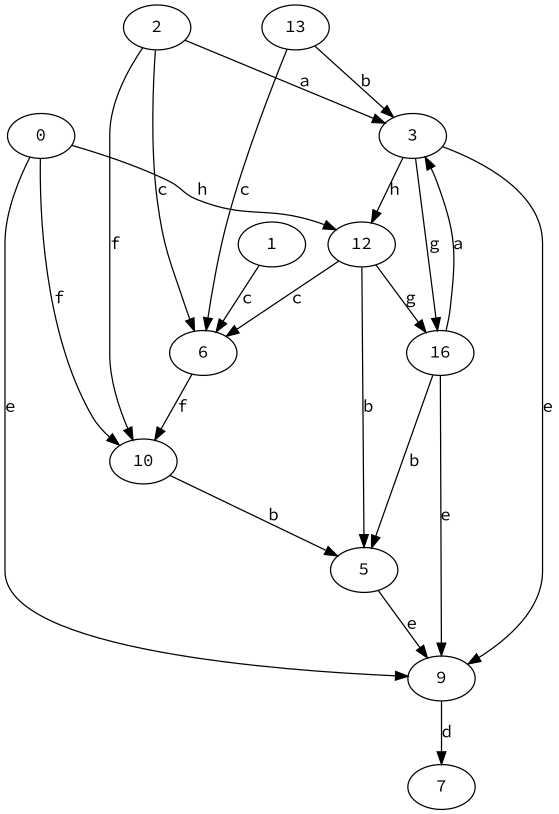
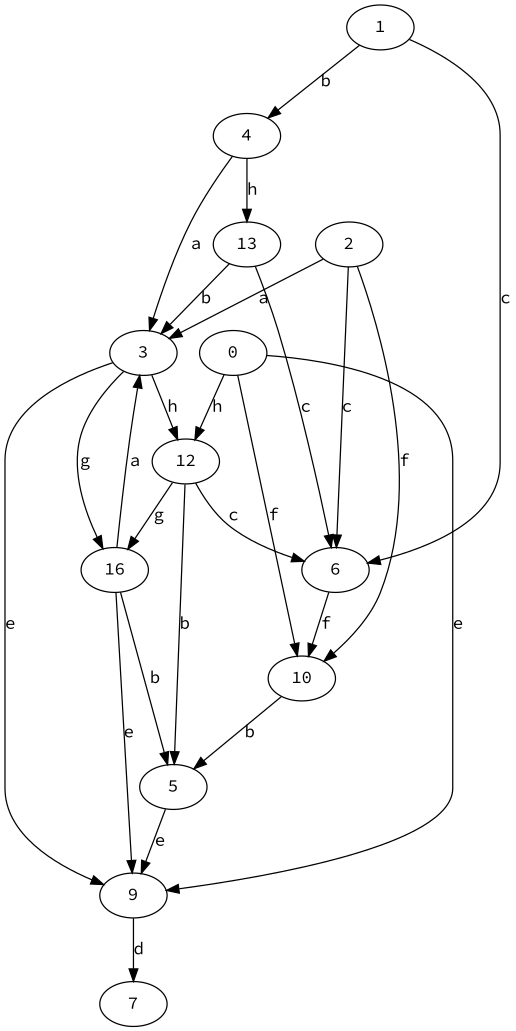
  strict digraph {
    fontname="Source Code Pro"
    node [fontname="Source Code Pro"]
    edge [fontname="Source Code Pro"]
    2
    3
    6
    10
    9
    n6 [label=16]
    12
    5
    7
+   4
    13
    0
    1
    2 -> 3 [label=a]
    2 -> 6 [label=c]
    2 -> 10 [label=f]
    3 -> 9 [label=e]
    3 -> n6 [label=g]
    3 -> 12 [label=h]
    6 -> 10 [label=f]
    10 -> 5 [label=b]
    9 -> 7 [label=d]
    n6 -> 3 [label=a]
    n6 -> 9 [label=e]
    n6 -> 5 [label=b]
    12 -> 6 [label=c]
    12 -> n6 [label=g]
    12 -> 5 [label=b]
    5 -> 9 [label=e]
+   4 -> 3 [label=a]
+   4 -> 13 [label=h]
    13 -> 3 [label=b]
    13 -> 6 [label=c]
    0 -> 10 [label=f]
    0 -> 9 [label=e]
    0 -> 12 [label=h]
    1 -> 6 [label=c]
+   1 -> 4 [label=b]
  }
